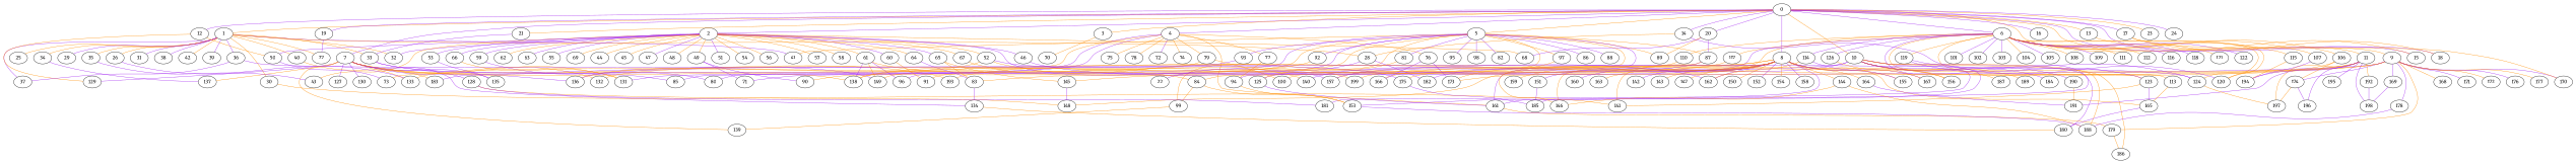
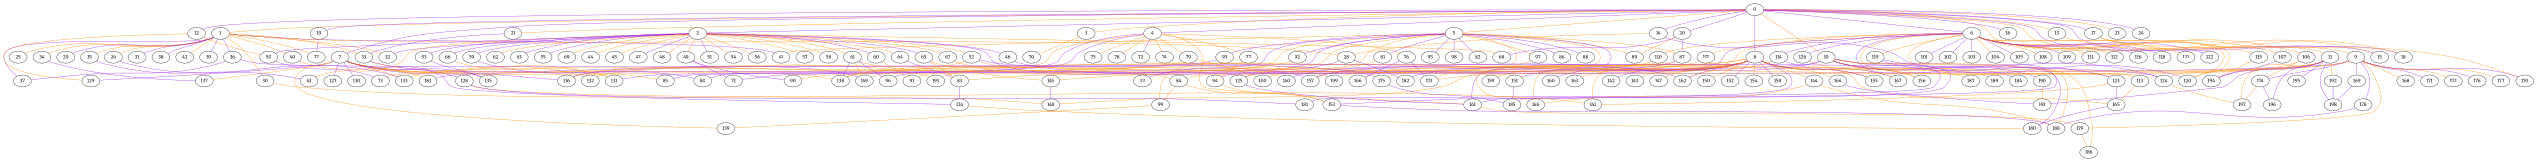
  graph {
    fontname=Merriweather
    node [fontname=Merriweather]
    edge [color=darkorange fontname=Merriweather]
    0
    1
    2
    3
    4
    5
    6
    7
    8
    9
    10
    11
    12
    13
    14
    15
    16
    17
    18
    19
    20
    21
    23
    24
    32
    34
    35
    36
    37
    38
    33
    40
    41
    42
    39
    25
    26
    27
    28
    29
    30
    31
    43
    44
    45
    46
    47
    48
    49
    50
    51
    52
    53
    54
    55
    56
    57
    58
    59
    60
    61
    62
    63
    64
    65
    66
    67
    68
    69
    157
    70
    71
    72
    73
    74
    75
    76
    77
    78
    79
    80
    161
    96
    98
    99
    97
    81
    82
    83
    84
    85
    86
    87
    88
    89
    90
    91
    92
    93
    94
    95
    100
    101
    102
    103
    104
    105
    106
    107
    108
    109
    110
    111
    112
    113
    114
    115
    116
    117
    118
    119
    120
    121
    122
    123
    124
    125
    126
    128
    130
    131
    132
    133
    134
    129
    136
    137
    138
    135
    139
    127
    193
    140
    141
    142
    143
    144
    145
    146
    147
    148
    149
    150
    151
    152
    153
    154
    155
    156
    158
    159
    160
    162
    163
    164
    165
    166
    167
    168
    169
    170
    171
    172
    173
    174
    175
    176
    177
    178
    179
    180
    181
    182
    183
    184
    185
    186
    187
    188
    189
    190
    192
    194
    195
    196
    197
    198
    199
    191
    22
    0 -- 1
    0 -- 2 [color=purple]
    0 -- 3
    0 -- 4 [color=purple]
    0 -- 5
    0 -- 6 [color=purple]
    0 -- 7 [color=purple]
    0 -- 8 [color=purple]
    0 -- 9
    0 -- 10
    0 -- 11
    0 -- 12 [color=purple]
    0 -- 13
    0 -- 14 [color=purple]
    0 -- 15 [color=purple]
    0 -- 16 [color=purple]
    0 -- 17 [color=purple]
    0 -- 18 [color=purple]
    0 -- 19 [color=purple]
    0 -- 20 [color=purple]
    0 -- 21
    0 -- 23
    0 -- 24 [color=purple]
    1 -- 32
    1 -- 34
    1 -- 35
    1 -- 36 [color=purple]
    1 -- 37 [color=purple]
    1 -- 38 [color=purple]
    1 -- 33
    1 -- 40
    1 -- 41 [color=purple]
    1 -- 42
    1 -- 39 [color=purple]
    1 -- 25
    1 -- 26
    1 -- 27
    1 -- 28
    1 -- 29 [color=purple]
    1 -- 30
    1 -- 31 [color=purple]
    2 -- 32 [color=purple]
    2 -- 43
    2 -- 44
    2 -- 45
    2 -- 46 [color=purple]
    2 -- 47 [color=purple]
    2 -- 48
    2 -- 49
    2 -- 50 [color=purple]
    2 -- 51 [color=purple]
    2 -- 52
    2 -- 53 [color=purple]
    2 -- 54
    2 -- 55 [color=purple]
    2 -- 56
    2 -- 57
    2 -- 58
    2 -- 59 [color=purple]
    2 -- 60 [color=purple]
    2 -- 61
    2 -- 62
    2 -- 63 [color=purple]
    2 -- 64
    2 -- 65 [color=purple]
    2 -- 66 [color=purple]
    2 -- 67
    2 -- 68
    2 -- 69
    2 -- 157 [color=purple]
    3 -- 70
    4 -- 71 [color=purple]
    4 -- 72 [color=purple]
    4 -- 73
    4 -- 74
    4 -- 75
    4 -- 76
    4 -- 77
    4 -- 78
    4 -- 79
    4 -- 80 [color=purple]
    4 -- 161
    5 -- 41
    5 -- 96 [color=purple]
    5 -- 98 [color=purple]
    5 -- 99
    5 -- 97
    5 -- 81 [color=purple]
    5 -- 82 [color=purple]
    5 -- 83
    5 -- 84
    5 -- 85 [color=purple]
    5 -- 86 [color=purple]
    5 -- 87
    5 -- 88 [color=purple]
    5 -- 89
    5 -- 90
    5 -- 91
    5 -- 92 [color=purple]
    5 -- 93 [color=purple]
    5 -- 94 [color=purple]
    5 -- 95 [color=purple]
    6 -- 161 [color=purple]
    6 -- 100
    6 -- 101 [color=purple]
    6 -- 102 [color=purple]
    6 -- 103 [color=purple]
    6 -- 104
    6 -- 105 [color=purple]
    6 -- 106
    6 -- 107
    6 -- 108
    6 -- 109 [color=purple]
    6 -- 110
    6 -- 111
    6 -- 112
    6 -- 113
    6 -- 114 [color=purple]
    6 -- 115
    6 -- 116 [color=purple]
    6 -- 117
    6 -- 118 [color=purple]
    6 -- 119
    6 -- 120
    6 -- 121
    6 -- 122 [color=purple]
    6 -- 123
    6 -- 124
    6 -- 125 [color=purple]
    6 -- 126 [color=purple]
    7 -- 128 [color=purple]
    7 -- 130 [color=purple]
    7 -- 131
    7 -- 132
    7 -- 133
    7 -- 134 [color=purple]
    7 -- 129 [color=purple]
    7 -- 136 [color=purple]
    7 -- 137
    7 -- 138
    7 -- 135 [color=purple]
    7 -- 139
    7 -- 127 [color=purple]
    7 -- 193
    8 -- 157
    8 -- 161 [color=purple]
    8 -- 140 [color=purple]
    8 -- 141
    8 -- 142 [color=purple]
    8 -- 143
    8 -- 144
    8 -- 145
    8 -- 146
    8 -- 147
    8 -- 148
    8 -- 149
    8 -- 150
    8 -- 151 [color=purple]
    8 -- 152 [color=purple]
    8 -- 153 [color=purple]
    8 -- 154
    8 -- 155
    8 -- 156
    8 -- 158 [color=purple]
    8 -- 159
    8 -- 160 [color=purple]
    8 -- 162 [color=purple]
    8 -- 163
    8 -- 164
    8 -- 165
    8 -- 166
    8 -- 167 [color=purple]
    9 -- 131 [color=purple]
    9 -- 168
    9 -- 169 [color=purple]
    9 -- 170 [color=purple]
    9 -- 171 [color=purple]
    9 -- 172
    9 -- 173
    9 -- 174 [color=purple]
    9 -- 175
    9 -- 176 [color=purple]
    9 -- 177
    9 -- 178 [color=purple]
    9 -- 179
    10 -- 156
    10 -- 180 [color=purple]
    10 -- 181 [color=purple]
    10 -- 182 [color=purple]
    10 -- 183 [color=purple]
    10 -- 184 [color=purple]
    10 -- 185 [color=purple]
    10 -- 186
    10 -- 187
    10 -- 188
    10 -- 189
    10 -- 190 [color=purple]
    11 -- 193
    11 -- 192
    11 -- 194 [color=purple]
    11 -- 195 [color=purple]
    11 -- 196 [color=purple]
    11 -- 197
    11 -- 198 [color=purple]
    11 -- 199
    11 -- 191 [color=purple]
    12 -- 50
    12 -- 129
    13 -- 15
    14 -- 28
    14 -- 120 [color=purple]
    17 -- 18
    17 -- 170
    19 -- 27 [color=purple]
    20 -- 68 [color=purple]
    20 -- 87 [color=purple]
    20 -- 89
    21 -- 33 [color=purple]
    34 -- 137 [color=purple]
    35 -- 43 [color=purple]
    36 -- 37 [color=purple]
    36 -- 124 [color=purple]
-   33 -- 85 [color=purple]
+   33 -- 85
    33 -- 149 [color=purple]
    40 -- 183
    26 -- 133 [color=purple]
    28 -- 182 [color=purple]
    28 -- 22 [color=purple]
    30 -- 141
    46 -- 162 [color=purple]
    49 -- 71 [color=purple]
    49 -- 90 [color=purple]
    50 -- 73 [color=purple]
    52 -- 136
    52 -- 140
    52 -- 175 [color=purple]
    53 -- 135 [color=purple]
    59 -- 80 [color=purple]
    60 -- 91
    61 -- 96 [color=purple]
    61 -- 138 [color=purple]
    61 -- 149
    61 -- 199
    64 -- 83 [color=purple]
    65 -- 83
    65 -- 145
    66 -- 131
    67 -- 84
    76 -- 166 [color=purple]
    76 -- 173 [color=purple]
    77 -- 94
    79 -- 100
    79 -- 133
    161 -- 179
    99 -- 139
    97 -- 173
    81 -- 125
    83 -- 134 [color=purple]
    84 -- 99
    84 -- 153
    87 -- 157 [color=purple]
    87 -- 146
    92 -- 138
    93 -- 136 [color=purple]
    94 -- 153
    106 -- 120
    106 -- 174
    107 -- 194 [color=purple]
    110 -- 132
    113 -- 165
    114 -- 155 [color=purple]
    114 -- 162
    115 -- 194
    117 -- 138
    119 -- 123 [color=purple]
    119 -- 124 [color=purple]
    123 -- 141
    123 -- 165 [color=purple]
    124 -- 197
    125 -- 161 [color=purple]
    126 -- 167
    128 -- 148
    128 -- 181 [color=purple]
    134 -- 180
    144 -- 146
    144 -- 188
    145 -- 148 [color=purple]
    151 -- 185 [color=purple]
    153 -- 188 [color=purple]
    164 -- 191 [color=purple]
    165 -- 180 [color=purple]
    169 -- 198 [color=purple]
    174 -- 196 [color=purple]
    174 -- 197
    175 -- 185 [color=purple]
    178 -- 188 [color=purple]
    179 -- 186
    190 -- 191
    192 -- 198 [color=purple]
  }
